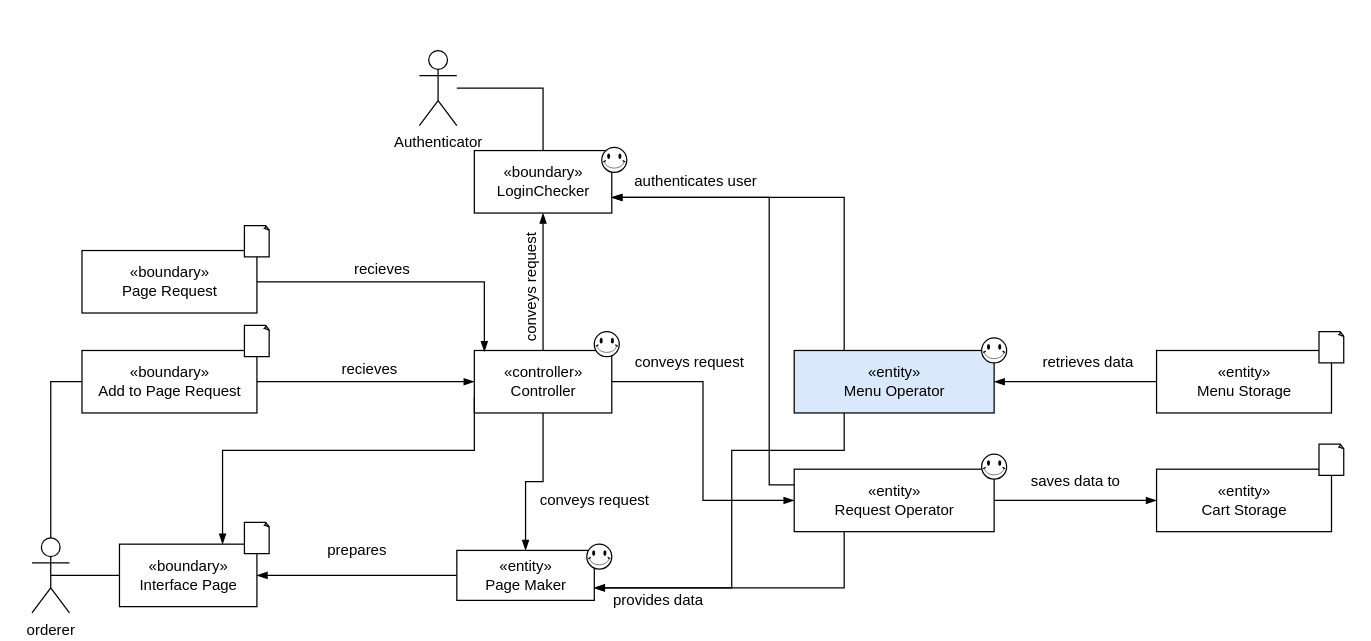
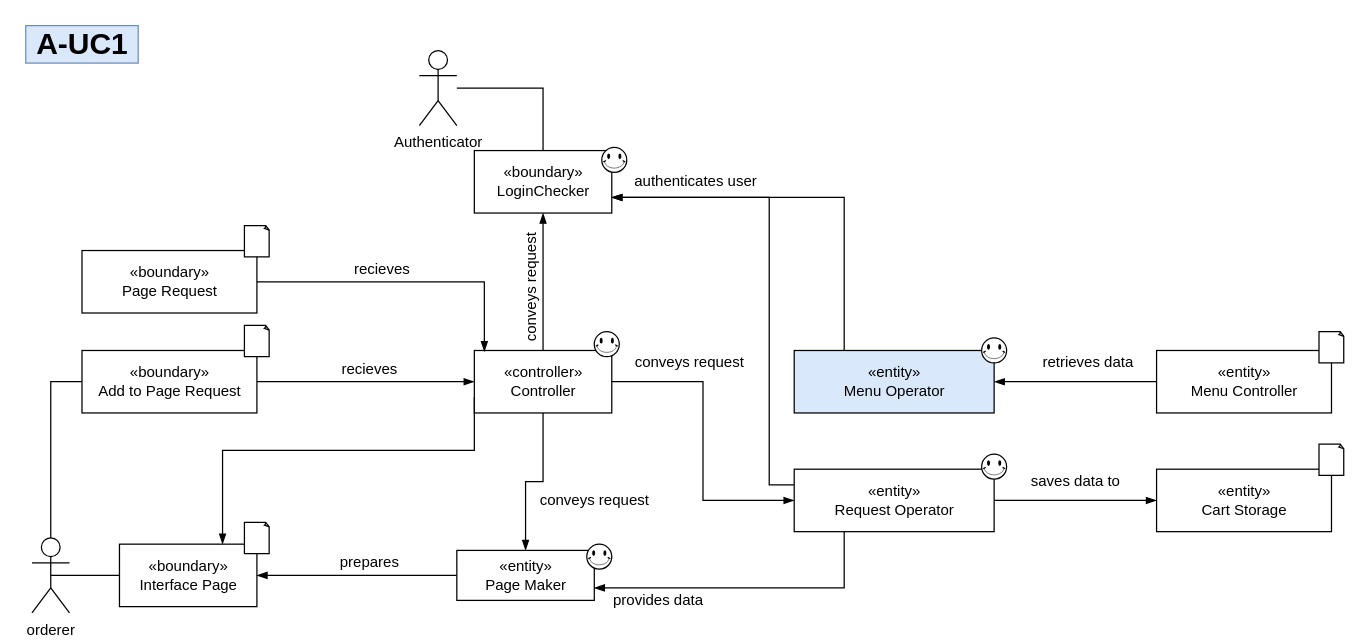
  <mxCell id="0" />
  <mxCell id="1" parent="0" />
  <mxCell id="2" value="orderer" style="shape=umlActor;verticalLabelPosition=bottom;verticalAlign=top;html=1;outlineConnect=0;" parent="1" vertex="1"><mxGeometry x="25" y="430" width="30" height="60" as="geometry" /></mxCell>
  <mxCell id="3" value="«boundary»&lt;br&gt;Interface Page" style="html=1;" parent="1" vertex="1"><mxGeometry x="95" y="435" width="110" height="50" as="geometry" /></mxCell>
  <mxCell id="4" style="edgeStyle=orthogonalEdgeStyle;rounded=0;orthogonalLoop=1;jettySize=auto;html=1;entryX=0;entryY=0.5;entryDx=0;entryDy=0;endArrow=blockThin;endFill=1;" parent="1" source="5" target="10" edge="1"><mxGeometry relative="1" as="geometry" /></mxCell>
  <mxCell id="5" value="«boundary»&lt;br&gt;Add to Page Request" style="html=1;" parent="1" vertex="1"><mxGeometry x="65" y="280" width="140" height="50" as="geometry" /></mxCell>
  <mxCell id="6" style="edgeStyle=orthogonalEdgeStyle;rounded=0;orthogonalLoop=1;jettySize=auto;html=1;entryX=0;entryY=0.5;entryDx=0;entryDy=0;endArrow=blockThin;endFill=1;" parent="1" source="10" target="42" edge="1"><mxGeometry relative="1" as="geometry" /></mxCell>
  <mxCell id="7" style="edgeStyle=orthogonalEdgeStyle;rounded=0;orthogonalLoop=1;jettySize=auto;html=1;exitX=0.5;exitY=0;exitDx=0;exitDy=0;entryX=0.5;entryY=1;entryDx=0;entryDy=0;endArrow=blockThin;endFill=1;" parent="1" source="10" target="26" edge="1"><mxGeometry relative="1" as="geometry" /></mxCell>
  <mxCell id="8" value="" style="edgeStyle=orthogonalEdgeStyle;rounded=0;orthogonalLoop=1;jettySize=auto;html=1;endArrow=blockThin;endFill=1;entryX=0.5;entryY=0;entryDx=0;entryDy=0;" parent="1" source="10" target="14" edge="1"><mxGeometry relative="1" as="geometry" /></mxCell>
  <mxCell id="9" style="edgeStyle=orthogonalEdgeStyle;rounded=0;orthogonalLoop=1;jettySize=auto;html=1;exitX=0;exitY=0.75;exitDx=0;exitDy=0;entryX=0.75;entryY=0;entryDx=0;entryDy=0;endArrow=blockThin;endFill=1;" parent="1" source="10" target="3" edge="1"><mxGeometry relative="1" as="geometry"><Array as="points"><mxPoint x="379" y="360" /><mxPoint x="178" y="360" /></Array></mxGeometry></mxCell>
  <mxCell id="10" value="«controller»&lt;br&gt;&lt;span&gt;Controller&lt;/span&gt;" style="html=1;fontStyle=0" parent="1" vertex="1"><mxGeometry x="379" y="280" width="110" height="50" as="geometry" /></mxCell>
  <mxCell id="11" style="edgeStyle=orthogonalEdgeStyle;rounded=0;orthogonalLoop=1;jettySize=auto;html=1;endArrow=none;endFill=0;exitX=0;exitY=0.5;exitDx=0;exitDy=0;" parent="1" source="5" target="2" edge="1"><mxGeometry relative="1" as="geometry"><mxPoint x="95" y="330" as="sourcePoint" /><mxPoint x="-45" y="400" as="targetPoint" /></mxGeometry></mxCell>
  <mxCell id="12" style="edgeStyle=orthogonalEdgeStyle;rounded=0;orthogonalLoop=1;jettySize=auto;html=1;entryX=0;entryY=0.5;entryDx=0;entryDy=0;endArrow=none;endFill=0;exitX=0.5;exitY=0.5;exitDx=0;exitDy=0;exitPerimeter=0;" parent="1" source="2" target="3" edge="1"><mxGeometry relative="1" as="geometry"><mxPoint x="-305" y="280" as="sourcePoint" /><mxPoint x="-445" y="350" as="targetPoint" /></mxGeometry></mxCell>
  <mxCell id="13" style="edgeStyle=orthogonalEdgeStyle;rounded=0;orthogonalLoop=1;jettySize=auto;html=1;exitX=0;exitY=0.5;exitDx=0;exitDy=0;endArrow=blockThin;endFill=1;" parent="1" source="14" target="3" edge="1"><mxGeometry relative="1" as="geometry" /></mxCell>
  <mxCell id="14" value="«entity»&lt;br&gt;&lt;span&gt;Page Maker&lt;/span&gt;" style="html=1;fontStyle=0" parent="1" vertex="1"><mxGeometry x="365" y="440" width="110" height="40" as="geometry" /></mxCell>
- <mxCell id="15" value="prepares" style="text;html=1;align=center;verticalAlign=middle;resizable=0;points=[];autosize=1;strokeColor=none;" parent="1" vertex="1"><mxGeometry x="255" y="430" width="60" height="20" as="geometry" /></mxCell>
+ <mxCell id="15" value="prepares" style="text;html=1;align=center;verticalAlign=middle;resizable=0;points=[];autosize=1;strokeColor=none;" parent="1" vertex="1"><mxGeometry x="265" y="440" width="60" height="20" as="geometry" /></mxCell>
  <mxCell id="16" value="conveys request" style="text;html=1;align=center;verticalAlign=middle;resizable=0;points=[];autosize=1;strokeColor=none;" parent="1" vertex="1"><mxGeometry x="425" y="390" width="100" height="20" as="geometry" /></mxCell>
  <mxCell id="17" value="conveys request" style="text;html=1;align=center;verticalAlign=middle;resizable=0;points=[];autosize=1;strokeColor=none;rotation=0;" parent="1" vertex="1"><mxGeometry x="501" y="280" width="100" height="20" as="geometry" /></mxCell>
  <mxCell id="18" value="" style="whiteSpace=wrap;html=1;shape=mxgraph.basic.document;fontSize=13;" parent="1" vertex="1"><mxGeometry x="195" y="260" width="20" height="25" as="geometry" /></mxCell>
  <mxCell id="19" value="" style="whiteSpace=wrap;html=1;shape=mxgraph.basic.document;fontSize=13;" parent="1" vertex="1"><mxGeometry x="195" y="417.5" width="20" height="25" as="geometry" /></mxCell>
  <mxCell id="20" value="" style="verticalLabelPosition=bottom;verticalAlign=top;html=1;shape=mxgraph.basic.smiley;fontSize=13;" parent="1" vertex="1"><mxGeometry x="469" y="435" width="20" height="20" as="geometry" /></mxCell>
  <mxCell id="21" value="" style="verticalLabelPosition=bottom;verticalAlign=top;html=1;shape=mxgraph.basic.smiley;fontSize=13;" parent="1" vertex="1"><mxGeometry x="475" y="265" width="20" height="20" as="geometry" /></mxCell>
+ <mxCell id="22" value="A-UC1" style="text;html=1;align=center;verticalAlign=middle;resizable=0;points=[];autosize=1;fillColor=#dae8fc;strokeColor=#6c8ebf;fontStyle=1;fontSize=24;" parent="1" vertex="1"><mxGeometry x="20" y="20" width="90" height="30" as="geometry" /></mxCell>
  <mxCell id="23" style="edgeStyle=orthogonalEdgeStyle;rounded=0;orthogonalLoop=1;jettySize=auto;html=1;exitX=1;exitY=0.5;exitDx=0;exitDy=0;entryX=0.073;entryY=0.02;entryDx=0;entryDy=0;entryPerimeter=0;endArrow=blockThin;endFill=1;" parent="1" source="24" target="10" edge="1"><mxGeometry relative="1" as="geometry" /></mxCell>
  <mxCell id="24" value="«boundary»&lt;br&gt;Page Request" style="html=1;" parent="1" vertex="1"><mxGeometry x="65" y="200" width="140" height="50" as="geometry" /></mxCell>
  <mxCell id="25" value="" style="whiteSpace=wrap;html=1;shape=mxgraph.basic.document;fontSize=13;" parent="1" vertex="1"><mxGeometry x="195" y="180" width="20" height="25" as="geometry" /></mxCell>
  <mxCell id="26" value="«boundary»&lt;br&gt;&lt;span&gt;LoginChecker&lt;/span&gt;" style="html=1;fontStyle=0" parent="1" vertex="1"><mxGeometry x="379" y="120" width="110" height="50" as="geometry" /></mxCell>
  <mxCell id="27" value="" style="verticalLabelPosition=bottom;verticalAlign=top;html=1;shape=mxgraph.basic.smiley;fontSize=13;fontStyle=0" parent="1" vertex="1"><mxGeometry x="481" y="117.5" width="20" height="20" as="geometry" /></mxCell>
  <mxCell id="28" style="edgeStyle=orthogonalEdgeStyle;rounded=0;orthogonalLoop=1;jettySize=auto;html=1;entryX=0.5;entryY=0;entryDx=0;entryDy=0;endArrow=none;endFill=0;" parent="1" source="29" target="26" edge="1"><mxGeometry relative="1" as="geometry" /></mxCell>
  <mxCell id="29" value="Authenticator" style="shape=umlActor;verticalLabelPosition=bottom;verticalAlign=top;html=1;outlineConnect=0;" parent="1" vertex="1"><mxGeometry x="335" y="40" width="30" height="60" as="geometry" /></mxCell>
  <mxCell id="30" style="edgeStyle=orthogonalEdgeStyle;rounded=0;orthogonalLoop=1;jettySize=auto;html=1;entryX=1;entryY=0.5;entryDx=0;entryDy=0;endArrow=blockThin;endFill=1;" parent="1" source="31" target="37" edge="1"><mxGeometry relative="1" as="geometry" /></mxCell>
- <mxCell id="31" value="«entity»&lt;br&gt;Menu Storage" style="html=1;" parent="1" vertex="1"><mxGeometry x="925" y="280" width="140" height="50" as="geometry" /></mxCell>
+ <mxCell id="31" value="«entity»&lt;br&gt;Menu Controller" style="html=1;" parent="1" vertex="1"><mxGeometry x="925" y="280" width="140" height="50" as="geometry" /></mxCell>
  <mxCell id="32" value="" style="whiteSpace=wrap;html=1;shape=mxgraph.basic.document;fontSize=13;" parent="1" vertex="1"><mxGeometry x="1055" y="265" width="20" height="25" as="geometry" /></mxCell>
  <mxCell id="33" value="«entity»&lt;br&gt;Cart Storage" style="html=1;" parent="1" vertex="1"><mxGeometry x="925" y="375" width="140" height="50" as="geometry" /></mxCell>
  <mxCell id="34" value="" style="whiteSpace=wrap;html=1;shape=mxgraph.basic.document;fontSize=13;" parent="1" vertex="1"><mxGeometry x="1055" y="355" width="20" height="25" as="geometry" /></mxCell>
  <mxCell id="35" style="edgeStyle=orthogonalEdgeStyle;rounded=0;orthogonalLoop=1;jettySize=auto;html=1;exitX=0.25;exitY=0;exitDx=0;exitDy=0;entryX=1;entryY=0.75;entryDx=0;entryDy=0;endArrow=blockThin;endFill=1;" parent="1" source="37" target="26" edge="1"><mxGeometry relative="1" as="geometry" /></mxCell>
- <mxCell id="36" style="edgeStyle=orthogonalEdgeStyle;rounded=0;orthogonalLoop=1;jettySize=auto;html=1;exitX=0.25;exitY=1;exitDx=0;exitDy=0;entryX=1;entryY=0.75;entryDx=0;entryDy=0;endArrow=blockThin;endFill=1;" parent="1" source="37" target="14" edge="1"><mxGeometry relative="1" as="geometry"><Array as="points"><mxPoint x="675" y="360" /><mxPoint x="585" y="360" /><mxPoint x="585" y="470" /></Array></mxGeometry></mxCell>
  <mxCell id="37" value="«entity»&lt;br&gt;&lt;span&gt;Menu Operator&lt;/span&gt;" style="html=1;fontStyle=0;fillColor=#dae8fc;" parent="1" vertex="1"><mxGeometry x="635" y="280" width="160" height="50" as="geometry" /></mxCell>
  <mxCell id="38" value="" style="verticalLabelPosition=bottom;verticalAlign=top;html=1;shape=mxgraph.basic.smiley;fontSize=13;" parent="1" vertex="1"><mxGeometry x="785" y="270" width="20" height="20" as="geometry" /></mxCell>
  <mxCell id="39" style="edgeStyle=orthogonalEdgeStyle;rounded=0;orthogonalLoop=1;jettySize=auto;html=1;exitX=1;exitY=0.5;exitDx=0;exitDy=0;entryX=0;entryY=0.5;entryDx=0;entryDy=0;endArrow=blockThin;endFill=1;" parent="1" source="42" target="33" edge="1"><mxGeometry relative="1" as="geometry" /></mxCell>
  <mxCell id="40" style="edgeStyle=orthogonalEdgeStyle;rounded=0;orthogonalLoop=1;jettySize=auto;html=1;exitX=0;exitY=0.25;exitDx=0;exitDy=0;entryX=1;entryY=0.75;entryDx=0;entryDy=0;endArrow=blockThin;endFill=1;" parent="1" source="42" target="26" edge="1"><mxGeometry relative="1" as="geometry"><Array as="points"><mxPoint x="615" y="388" /><mxPoint x="615" y="158" /></Array></mxGeometry></mxCell>
  <mxCell id="41" style="edgeStyle=orthogonalEdgeStyle;rounded=0;orthogonalLoop=1;jettySize=auto;html=1;exitX=0.25;exitY=1;exitDx=0;exitDy=0;entryX=1;entryY=0.75;entryDx=0;entryDy=0;endArrow=blockThin;endFill=1;" parent="1" source="42" target="14" edge="1"><mxGeometry relative="1" as="geometry" /></mxCell>
  <mxCell id="42" value="«entity»&lt;br&gt;&lt;span&gt;Request Operator&lt;/span&gt;" style="html=1;fontStyle=0" parent="1" vertex="1"><mxGeometry x="635" y="375" width="160" height="50" as="geometry" /></mxCell>
  <mxCell id="43" value="" style="verticalLabelPosition=bottom;verticalAlign=top;html=1;shape=mxgraph.basic.smiley;fontSize=13;" parent="1" vertex="1"><mxGeometry x="785" y="363" width="20" height="20" as="geometry" /></mxCell>
  <mxCell id="44" value="authenticates user" style="text;html=1;align=center;verticalAlign=middle;resizable=0;points=[];autosize=1;strokeColor=none;rotation=0;" parent="1" vertex="1"><mxGeometry x="501" y="135" width="110" height="20" as="geometry" /></mxCell>
  <mxCell id="45" value="conveys request" style="text;html=1;align=center;verticalAlign=middle;resizable=0;points=[];autosize=1;strokeColor=none;rotation=-90;" parent="1" vertex="1"><mxGeometry x="375" y="220" width="100" height="20" as="geometry" /></mxCell>
  <mxCell id="46" value="saves data to" style="text;html=1;align=center;verticalAlign=middle;resizable=0;points=[];autosize=1;strokeColor=none;rotation=0;" parent="1" vertex="1"><mxGeometry x="815" y="375" width="90" height="20" as="geometry" /></mxCell>
  <mxCell id="47" value="retrieves data" style="text;html=1;align=center;verticalAlign=middle;resizable=0;points=[];autosize=1;strokeColor=none;rotation=0;" parent="1" vertex="1"><mxGeometry x="825" y="280" width="90" height="20" as="geometry" /></mxCell>
  <mxCell id="48" value="recieves" style="text;html=1;align=center;verticalAlign=middle;resizable=0;points=[];autosize=1;strokeColor=none;" parent="1" vertex="1"><mxGeometry x="265" y="285" width="60" height="20" as="geometry" /></mxCell>
  <mxCell id="49" value="recieves" style="text;html=1;align=center;verticalAlign=middle;resizable=0;points=[];autosize=1;strokeColor=none;" parent="1" vertex="1"><mxGeometry x="275" y="205" width="60" height="20" as="geometry" /></mxCell>
  <mxCell id="50" value="provides data" style="text;html=1;align=center;verticalAlign=middle;resizable=0;points=[];autosize=1;strokeColor=none;rotation=0;" parent="1" vertex="1"><mxGeometry x="481" y="470" width="90" height="20" as="geometry" /></mxCell>
